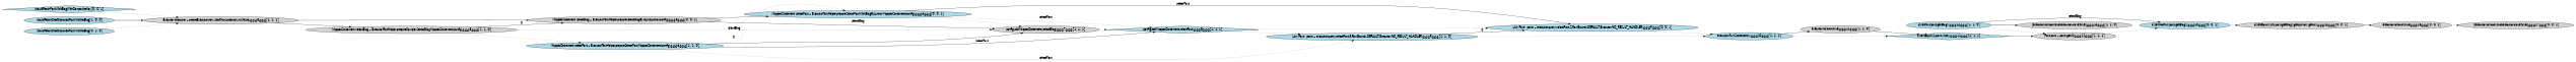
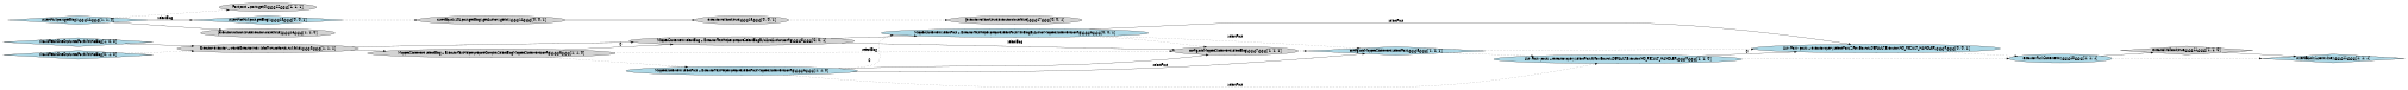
  digraph {
    fontname=Lato
    rankdir=LR
    node [fillcolor=lightblue fontname=Lato shape=ellipse style=filled]
    edge [fontname=Lato style=dotted]
-   n1 [label="shouldFetchPostWithBlogWithCompositeKey['0', '0', '1']" shape=diamond]
    n2 [fillcolor=lightgrey label="Executor executor = createExecutor(new JdbcTransaction(ds,null,false))@@@3@@@['1', '1', '1']"]
    n3 [fillcolor=lightgrey label="MappedStatement selectBlog = ExecutorTestHelper.prepareComplexSelectBlogMappedStatement(config)@@@5@@@['1', '1', '0']"]
    n4 [fillcolor=lightgrey label="MappedStatement selectBlog = ExecutorTestHelper.prepareSelectBlogByIdAndAuthor(config)@@@5@@@['0', '0', '1']"]
-   n5 [fillcolor=lightgrey label="executor.rollback(true)@@@11@@@['1', '1', '0']"]
+   n5 [fillcolor=lightgrey label="executor.rollback(true)@@@11@@@['1', '1', '0']" shape=diamond]
    n6 [label="assertEquals(1,posts.size())@@@11@@@['1', '1', '1']" shape=diamond]
    n7 [fillcolor=lightgrey label="Post post = posts.get(0)@@@12@@@['1', '1', '1']"]
    n8 [fillcolor=lightgrey label="assertEquals(101,post.getBlog().getAuthor().getId())@@@14@@@['0', '0', '1']"]
    n9 [fillcolor=lightgrey label="executor.rollback(true)@@@15@@@['0', '0', '1']"]
    n10 [fillcolor=lightgrey label="{executor.rollback(true)executor.close(false)}@@@17@@@['0', '0', '1']"]
-   n11 [label="shouldFetchOneOrphanedPostWithNoBlog['1', '0', '0']"]
-   n12 [label="assertNotNull(post.getBlog())@@@13@@@['0', '0', '1']"]
+   n11 [label="shouldFetchOneOrphanedPostWithNoBlog['1', '0', '0']" shape=diamond]
+   n12 [label="assertNotNull(post.getBlog())@@@13@@@['0', '0', '1']" shape=diamond]
    n13 [label="List<Post> posts = executor.query(selectPost,2,RowBounds.DEFAULT,Executor.NO_RESULT_HANDLER)@@@9@@@['0', '0', '1']"]
    n14 [label="executor.flushStatements()@@@10@@@['1', '1', '1']"]
    n15 [fillcolor=lightgrey label="config.addMappedStatement(selectBlog)@@@7@@@['1', '1', '1']"]
    n16 [label="config.addMappedStatement(selectPost)@@@8@@@['1', '1', '1']" shape=diamond]
    n17 [label="List<Post> posts = executor.query(selectPost,5,RowBounds.DEFAULT,Executor.NO_RESULT_HANDLER)@@@9@@@['1', '1', '0']"]
-   n18 [label="shouldFetchOneOrphanedPostWithNoBlog['0', '1', '0']"]
+   n18 [label="shouldFetchOneOrphanedPostWithNoBlog['0', '1', '0']" shape=diamond]
    n19 [label="MappedStatement selectPost = ExecutorTestHelper.prepareSelectPostMappedStatement(config)@@@6@@@['1', '1', '0']"]
    n20 [label="MappedStatement selectPost = ExecutorTestHelper.prepareSelectPostWithBlogByAuthorMappedStatement(config)@@@6@@@['0', '0', '1']"]
-   n21 [label="assertNull(post.getBlog())@@@14@@@['1', '1', '0']"]
+   n21 [label="assertNull(post.getBlog())@@@14@@@['1', '1', '0']" shape=diamond]
    n22 [fillcolor=lightgrey label="{executor.rollback(true)executor.close(false)}@@@16@@@['1', '1', '0']"]
-   n1 -> n2
    n2 -> n3 [style=solid]
    n2 -> n4 [style=solid]
    n3 -> n4 [label=0 style=solid]
    n3 -> n15 [label=selectBlog]
    n3 -> n19
    n4 -> n15 [label=selectBlog style=solid]
    n4 -> n20 [style=solid]
    n5 -> n6 [style=solid]
-   n6 -> n7 [style=solid]
-   n7 -> n12
    n8 -> n9 [style=solid]
    n9 -> n10
    n11 -> n2 [style=solid]
    n12 -> n8
    n13 -> n14
    n14 -> n5 [style=solid]
    n14 -> n6
    n15 -> n16
    n16 -> n13
    n16 -> n17
    n17 -> n13 [label=0 style=solid]
    n17 -> n14
    n18 -> n2
    n19 -> n15 [style=solid]
    n19 -> n16 [label=selectPost style=solid]
    n19 -> n17 [label=selectPost]
    n19 -> n20 [label=0]
    n20 -> n13 [label=selectPost style=solid]
    n20 -> n15
    n20 -> n16 [label=selectPost]
    n21 -> n7
    n21 -> n12 [label=selectBlog style=solid]
    n21 -> n22 [style=solid]
  }
